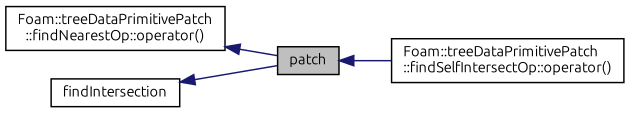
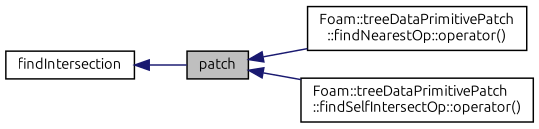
  digraph {
    fontname=Ubuntu
    rankdir=LR
    node [color=black fontname=Ubuntu fontsize=10 shape=record]
    edge [color=midnightblue dir=back fontname=Ubuntu fontsize=10 labelfontname=FreeSans labelfontsize=10 style=solid]
    n1 [fillcolor=grey75 fontcolor=black height=0.2 label=patch style=filled width=0.4]
    n2 [height=0.2 label="Foam::treeDataPrimitivePatch\l::findNearestOp::operator()" width=0.4]
    n3 [height=0.2 label="Foam::treeDataPrimitivePatch\l::findSelfIntersectOp::operator()" width=0.4]
    n4 [height=0.2 label=findIntersection width=0.4]
-   n2 -> n1
+   n1 -> n2
    n1 -> n3
    n4 -> n1
  }
